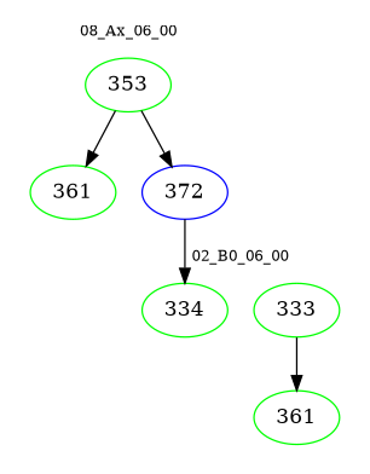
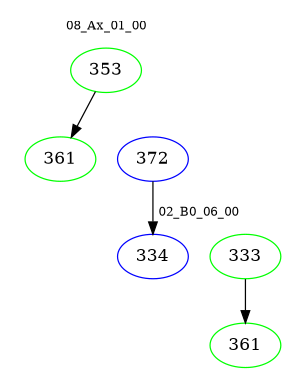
  digraph {
    node [color=green]
    edge [color=black]
    n1 [label=353]
    n2 [label=361]
    n3 [color=blue label=372]
    n4 [label=333]
-   n5 [label=334]
+   n5 [color=blue label=334]
    n6 [label=361]
    subgraph cluster_1 {
      color=white
      fontsize=10
-     label="08_Ax_06_00"
+     label="08_Ax_01_00"
      n1
      n2
      n3
    }
    subgraph cluster_2 {
      color=white
      fontsize=10
      label="02_B0_06_00"
      n4
      n5
      n6
    }
    n1 -> n2
-   n1 -> n3
    n3 -> n5
    n4 -> n6
  }
